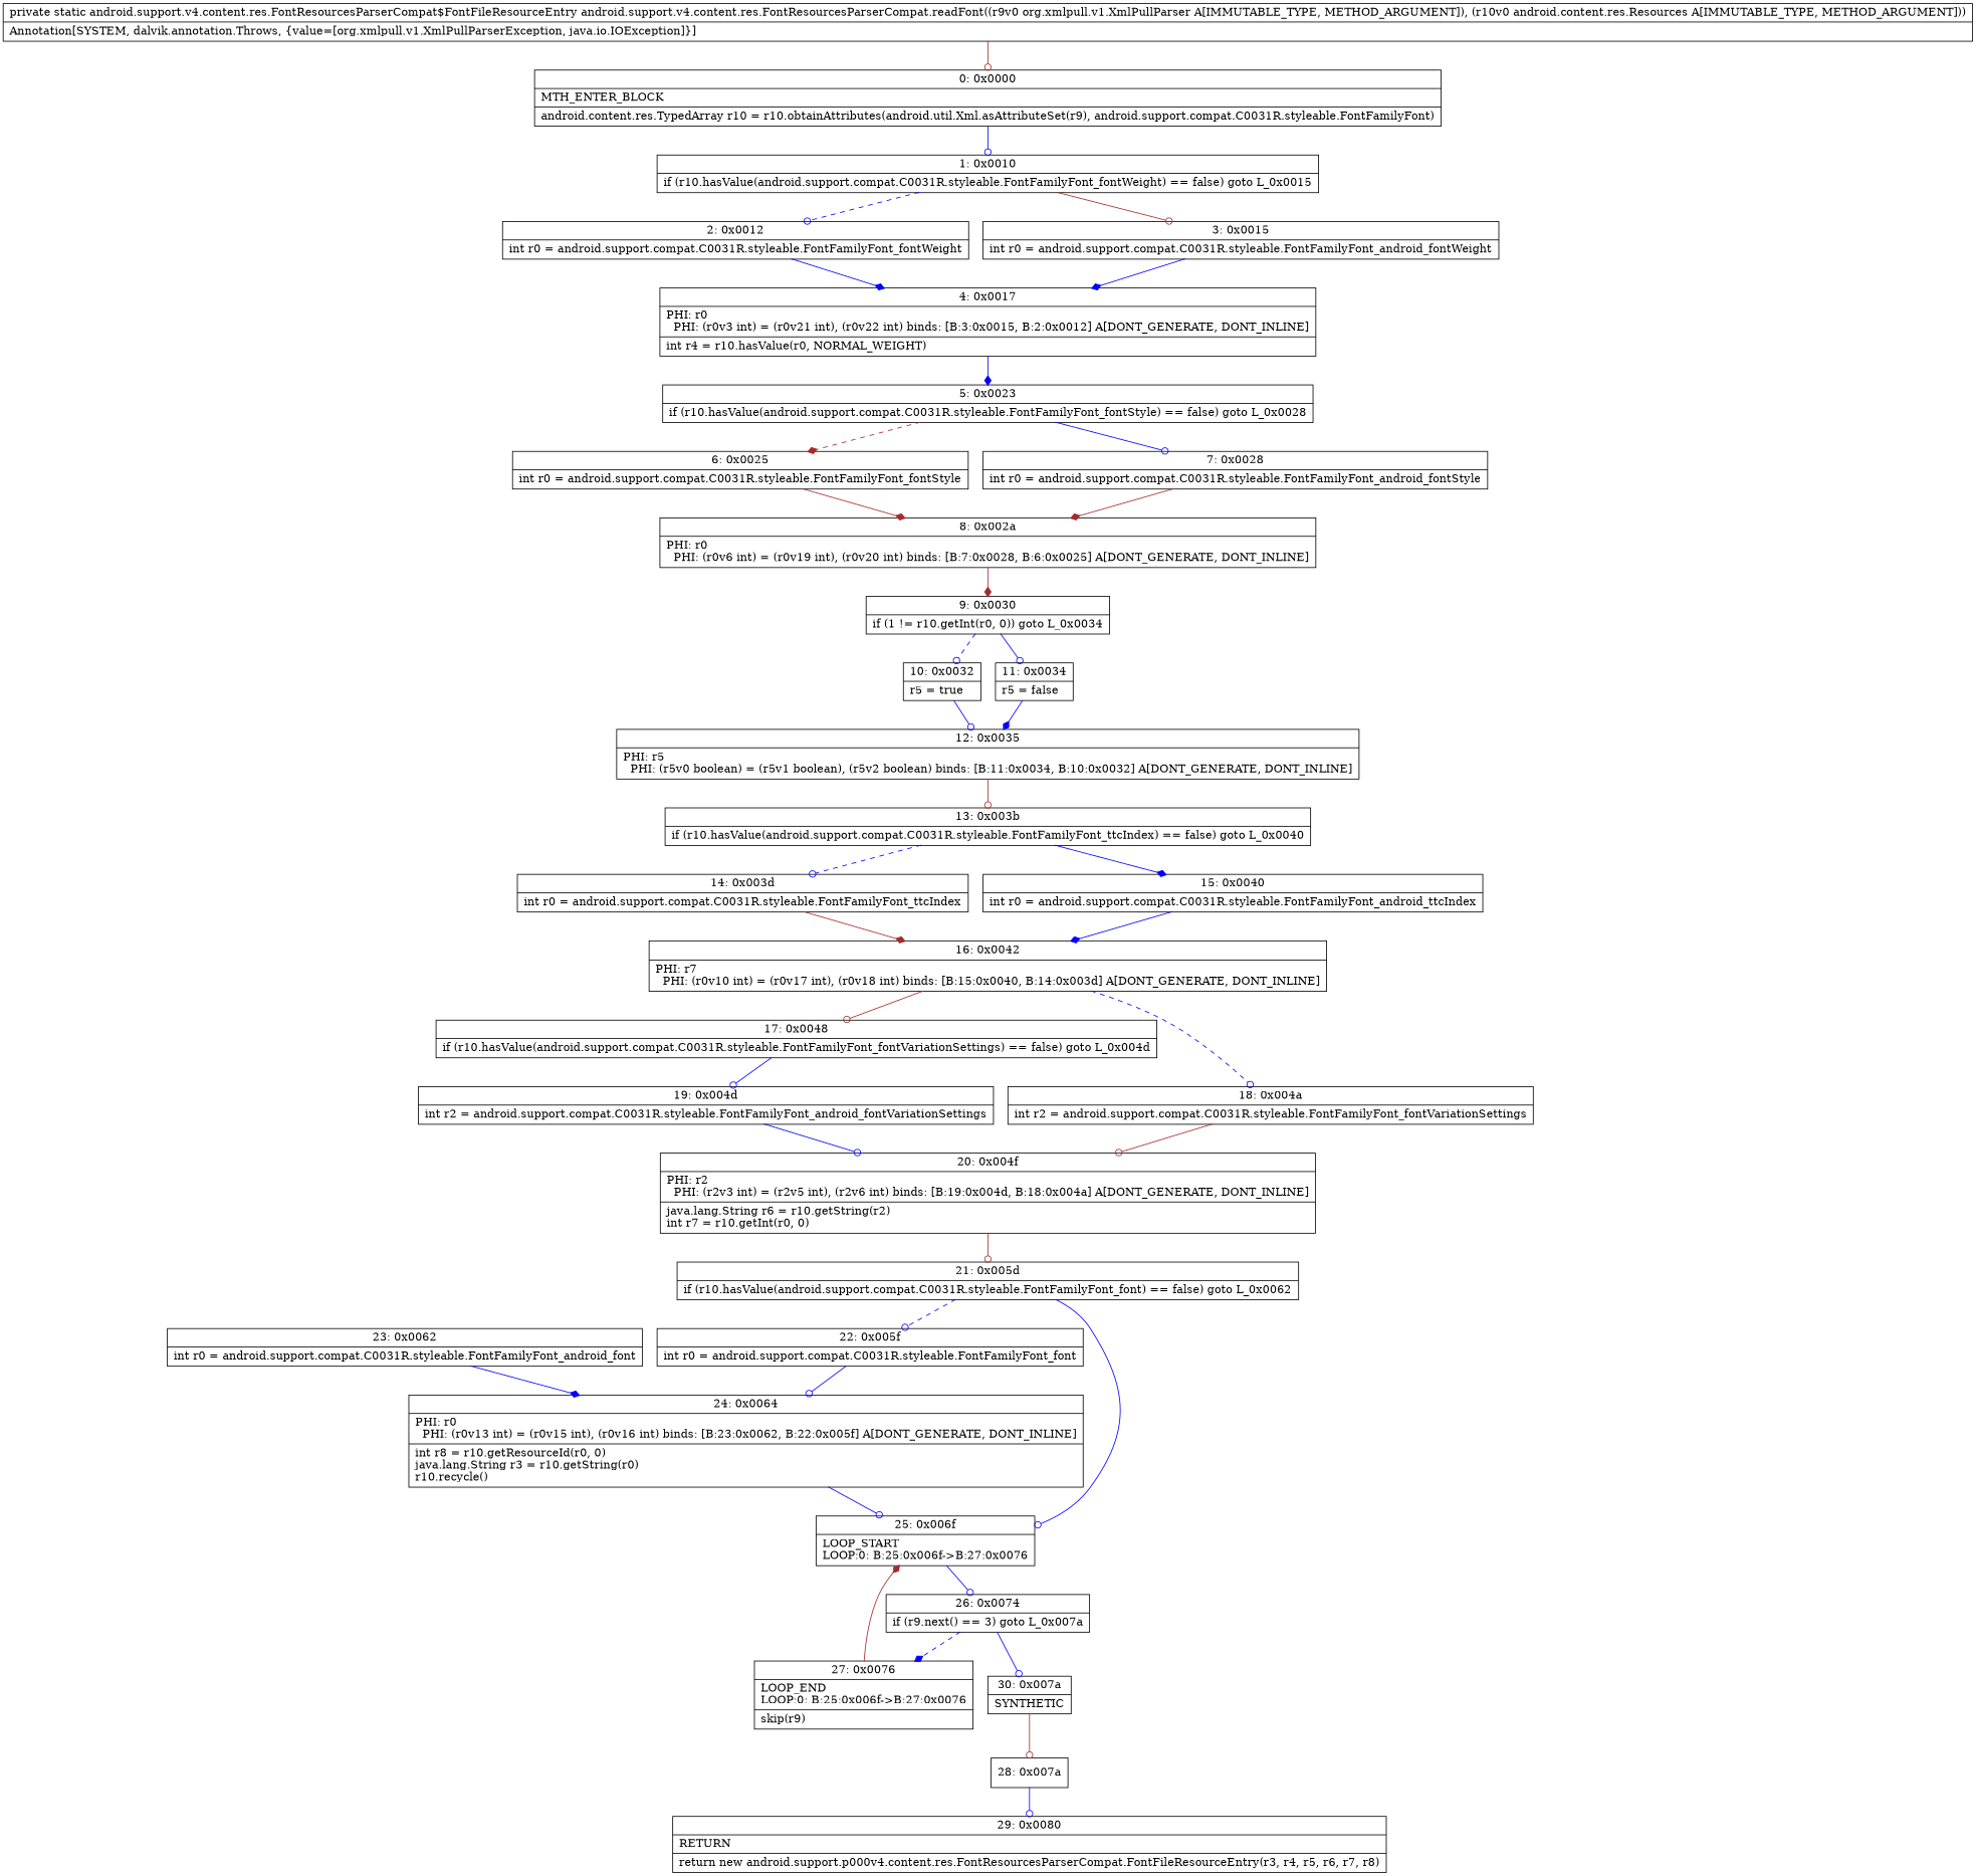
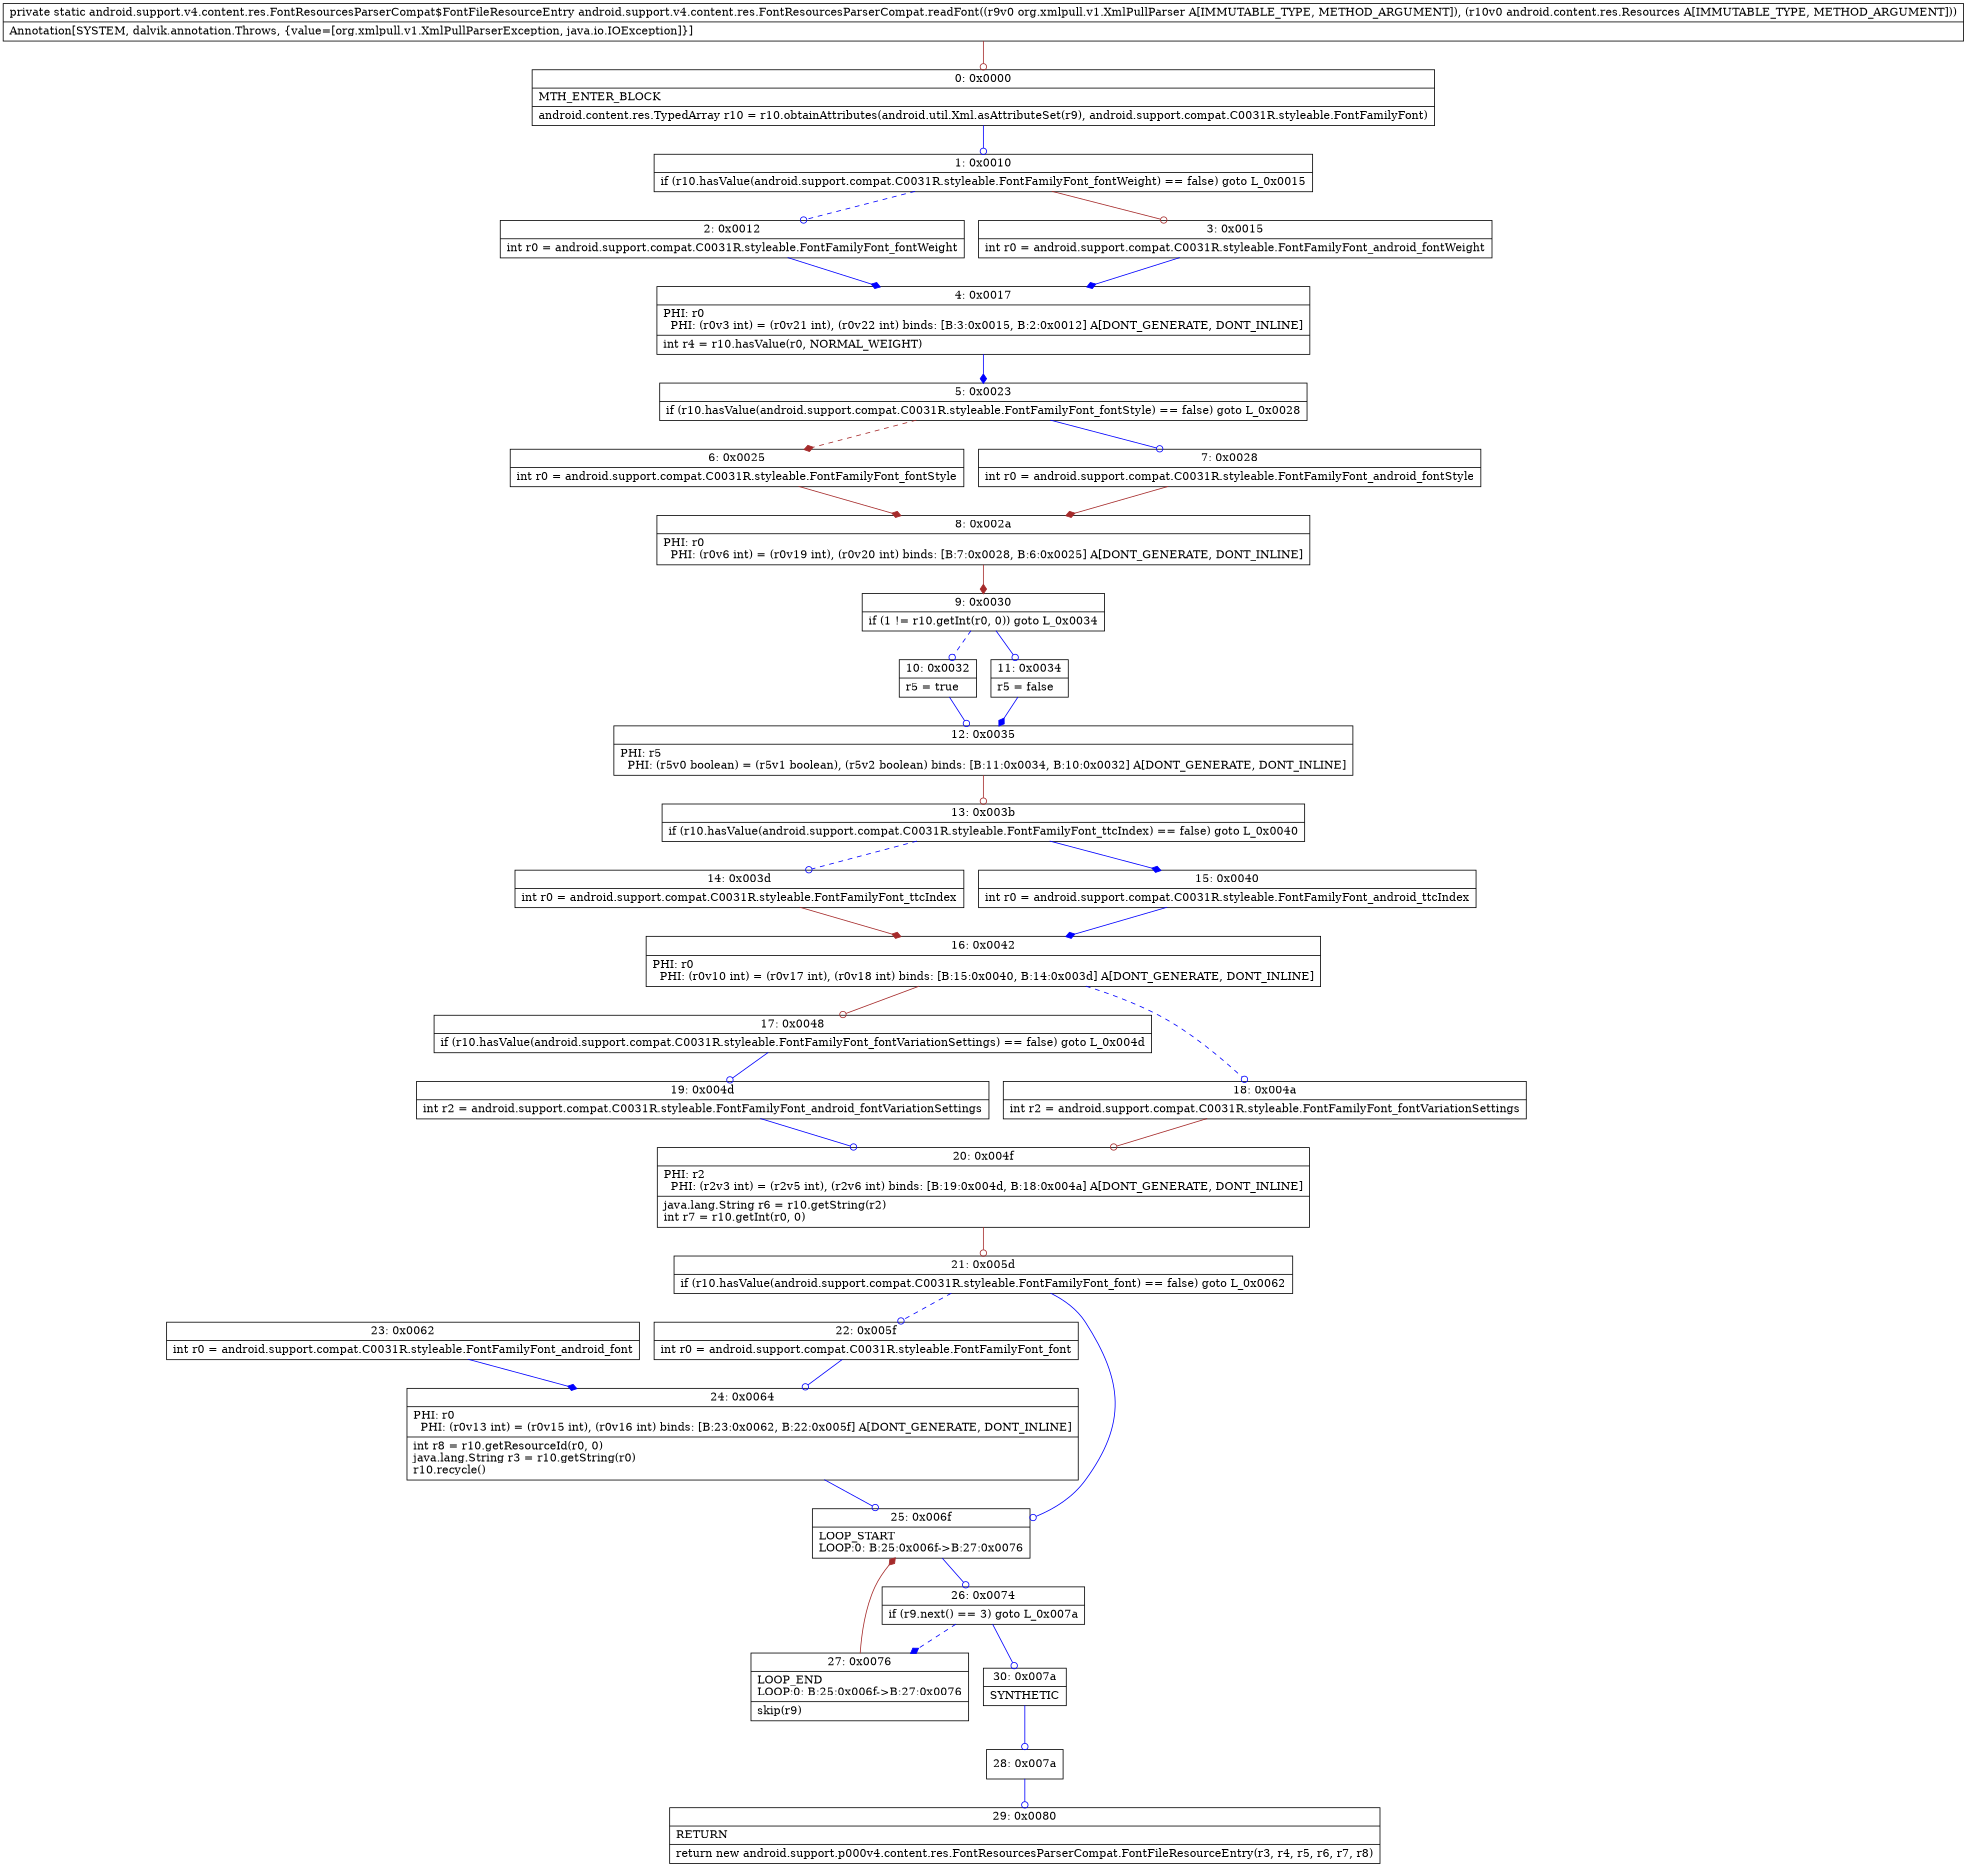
  digraph {
    node [shape=record]
    edge [arrowhead=odot color=blue]
    n1 [label="{0\:\ 0x0000|MTH_ENTER_BLOCK\l|android.content.res.TypedArray r10 = r10.obtainAttributes(android.util.Xml.asAttributeSet(r9), android.support.compat.C0031R.styleable.FontFamilyFont)\l}"]
    n2 [label="{1\:\ 0x0010|if (r10.hasValue(android.support.compat.C0031R.styleable.FontFamilyFont_fontWeight) == false) goto L_0x0015\l}"]
    n3 [label="{2\:\ 0x0012|int r0 = android.support.compat.C0031R.styleable.FontFamilyFont_fontWeight\l}"]
    n4 [label="{3\:\ 0x0015|int r0 = android.support.compat.C0031R.styleable.FontFamilyFont_android_fontWeight\l}"]
    n5 [label="{4\:\ 0x0017|PHI: r0 \l  PHI: (r0v3 int) = (r0v21 int), (r0v22 int) binds: [B:3:0x0015, B:2:0x0012] A[DONT_GENERATE, DONT_INLINE]\l|int r4 = r10.hasValue(r0, NORMAL_WEIGHT)\l}"]
    n6 [label="{5\:\ 0x0023|if (r10.hasValue(android.support.compat.C0031R.styleable.FontFamilyFont_fontStyle) == false) goto L_0x0028\l}"]
    n7 [label="{6\:\ 0x0025|int r0 = android.support.compat.C0031R.styleable.FontFamilyFont_fontStyle\l}"]
    n8 [label="{7\:\ 0x0028|int r0 = android.support.compat.C0031R.styleable.FontFamilyFont_android_fontStyle\l}"]
    n9 [label="{8\:\ 0x002a|PHI: r0 \l  PHI: (r0v6 int) = (r0v19 int), (r0v20 int) binds: [B:7:0x0028, B:6:0x0025] A[DONT_GENERATE, DONT_INLINE]\l}"]
    n10 [label="{9\:\ 0x0030|if (1 != r10.getInt(r0, 0)) goto L_0x0034\l}"]
    n11 [label="{10\:\ 0x0032|r5 = true\l}"]
    n12 [label="{11\:\ 0x0034|r5 = false\l}"]
    n13 [label="{12\:\ 0x0035|PHI: r5 \l  PHI: (r5v0 boolean) = (r5v1 boolean), (r5v2 boolean) binds: [B:11:0x0034, B:10:0x0032] A[DONT_GENERATE, DONT_INLINE]\l}"]
    n14 [label="{13\:\ 0x003b|if (r10.hasValue(android.support.compat.C0031R.styleable.FontFamilyFont_ttcIndex) == false) goto L_0x0040\l}"]
    n15 [label="{14\:\ 0x003d|int r0 = android.support.compat.C0031R.styleable.FontFamilyFont_ttcIndex\l}"]
    n16 [label="{15\:\ 0x0040|int r0 = android.support.compat.C0031R.styleable.FontFamilyFont_android_ttcIndex\l}"]
-   n17 [label="{16\:\ 0x0042|PHI: r7 \l  PHI: (r0v10 int) = (r0v17 int), (r0v18 int) binds: [B:15:0x0040, B:14:0x003d] A[DONT_GENERATE, DONT_INLINE]\l}"]
+   n17 [label="{16\:\ 0x0042|PHI: r0 \l  PHI: (r0v10 int) = (r0v17 int), (r0v18 int) binds: [B:15:0x0040, B:14:0x003d] A[DONT_GENERATE, DONT_INLINE]\l}"]
    n18 [label="{17\:\ 0x0048|if (r10.hasValue(android.support.compat.C0031R.styleable.FontFamilyFont_fontVariationSettings) == false) goto L_0x004d\l}"]
    n19 [label="{18\:\ 0x004a|int r2 = android.support.compat.C0031R.styleable.FontFamilyFont_fontVariationSettings\l}"]
    n20 [label="{19\:\ 0x004d|int r2 = android.support.compat.C0031R.styleable.FontFamilyFont_android_fontVariationSettings\l}"]
    n21 [label="{20\:\ 0x004f|PHI: r2 \l  PHI: (r2v3 int) = (r2v5 int), (r2v6 int) binds: [B:19:0x004d, B:18:0x004a] A[DONT_GENERATE, DONT_INLINE]\l|java.lang.String r6 = r10.getString(r2)\lint r7 = r10.getInt(r0, 0)\l}"]
    n22 [label="{21\:\ 0x005d|if (r10.hasValue(android.support.compat.C0031R.styleable.FontFamilyFont_font) == false) goto L_0x0062\l}"]
    n23 [label="{22\:\ 0x005f|int r0 = android.support.compat.C0031R.styleable.FontFamilyFont_font\l}"]
    n24 [label="{25\:\ 0x006f|LOOP_START\lLOOP:0: B:25:0x006f\-\>B:27:0x0076\l}"]
    n25 [label="{24\:\ 0x0064|PHI: r0 \l  PHI: (r0v13 int) = (r0v15 int), (r0v16 int) binds: [B:23:0x0062, B:22:0x005f] A[DONT_GENERATE, DONT_INLINE]\l|int r8 = r10.getResourceId(r0, 0)\ljava.lang.String r3 = r10.getString(r0)\lr10.recycle()\l}"]
    n26 [label="{23\:\ 0x0062|int r0 = android.support.compat.C0031R.styleable.FontFamilyFont_android_font\l}"]
    n27 [label="{26\:\ 0x0074|if (r9.next() == 3) goto L_0x007a\l}"]
    n28 [label="{27\:\ 0x0076|LOOP_END\lLOOP:0: B:25:0x006f\-\>B:27:0x0076\l|skip(r9)\l}"]
    n29 [label="{30\:\ 0x007a|SYNTHETIC\l}"]
    n30 [label="{28\:\ 0x007a}"]
    n31 [label="{29\:\ 0x0080|RETURN\l|return new android.support.p000v4.content.res.FontResourcesParserCompat.FontFileResourceEntry(r3, r4, r5, r6, r7, r8)\l}"]
    n32 [label="{private static android.support.v4.content.res.FontResourcesParserCompat$FontFileResourceEntry android.support.v4.content.res.FontResourcesParserCompat.readFont((r9v0 org.xmlpull.v1.XmlPullParser A[IMMUTABLE_TYPE, METHOD_ARGUMENT]), (r10v0 android.content.res.Resources A[IMMUTABLE_TYPE, METHOD_ARGUMENT]))  | Annotation[SYSTEM, dalvik.annotation.Throws, \{value=[org.xmlpull.v1.XmlPullParserException, java.io.IOException]\}]\l}"]
    n1 -> n2
    n2 -> n3 [style=dashed]
    n2 -> n4 [color=brown]
    n3 -> n5 [arrowhead=diamond]
    n4 -> n5 [arrowhead=diamond]
    n5 -> n6 [arrowhead=diamond]
    n6 -> n7 [arrowhead=diamond color=brown style=dashed]
    n6 -> n8
    n7 -> n9 [arrowhead=diamond color=brown]
    n8 -> n9 [arrowhead=diamond color=brown]
    n9 -> n10 [arrowhead=diamond color=brown]
    n10 -> n11 [style=dashed]
    n10 -> n12
    n11 -> n13
    n12 -> n13 [arrowhead=diamond]
    n13 -> n14 [color=brown]
    n14 -> n15 [style=dashed]
    n14 -> n16 [arrowhead=diamond]
    n15 -> n17 [arrowhead=diamond color=brown]
    n16 -> n17 [arrowhead=diamond]
    n17 -> n18 [color=brown]
    n17 -> n19 [style=dashed]
    n18 -> n20
    n19 -> n21 [color=brown]
    n20 -> n21
    n21 -> n22 [color=brown]
    n22 -> n23 [style=dashed]
    n22 -> n24
    n23 -> n25
    n24 -> n27
    n25 -> n24
    n26 -> n25 [arrowhead=diamond]
    n27 -> n28 [arrowhead=diamond style=dashed]
    n27 -> n29
    n28 -> n24 [arrowhead=diamond color=brown]
-   n29 -> n30 [color=brown]
+   n29 -> n30
    n30 -> n31
    n32 -> n1 [color=brown]
  }
